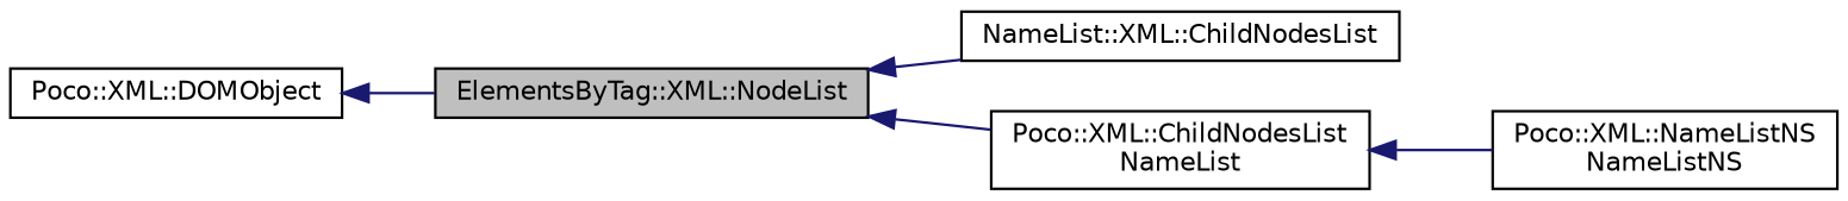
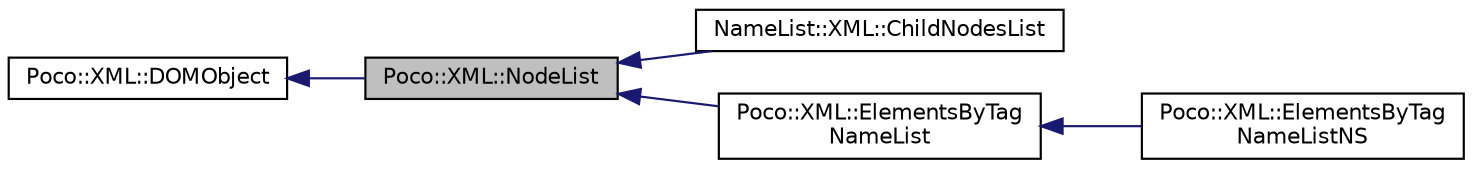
  digraph {
    rankdir=LR
    node [color=black fillcolor=white fontname=Helvetica fontsize=10 shape=record style=filled]
    edge [color=midnightblue dir=back fontname=Helvetica fontsize=10 labelfontname=Helvetica labelfontsize=10 style=solid]
-   n1 [fillcolor=grey75 fontcolor=black height=0.2 label="ElementsByTag::XML::NodeList" width=0.4]
+   n1 [fillcolor=grey75 fontcolor=black height=0.2 label="Poco::XML::NodeList" width=0.4]
    n2 [height=0.2 label="NameList::XML::ChildNodesList" width=0.4]
-   n3 [height=0.2 label="Poco::XML::ChildNodesList\lNameList" width=0.4]
-   n4 [height=0.2 label="Poco::XML::NameListNS\lNameListNS" width=0.4]
+   n3 [height=0.2 label="Poco::XML::ElementsByTag\lNameList" width=0.4]
+   n4 [height=0.2 label="Poco::XML::ElementsByTag\lNameListNS" width=0.4]
    n5 [height=0.2 label="Poco::XML::DOMObject" width=0.4]
    n1 -> n2
    n1 -> n3
    n3 -> n4
    n5 -> n1
  }
